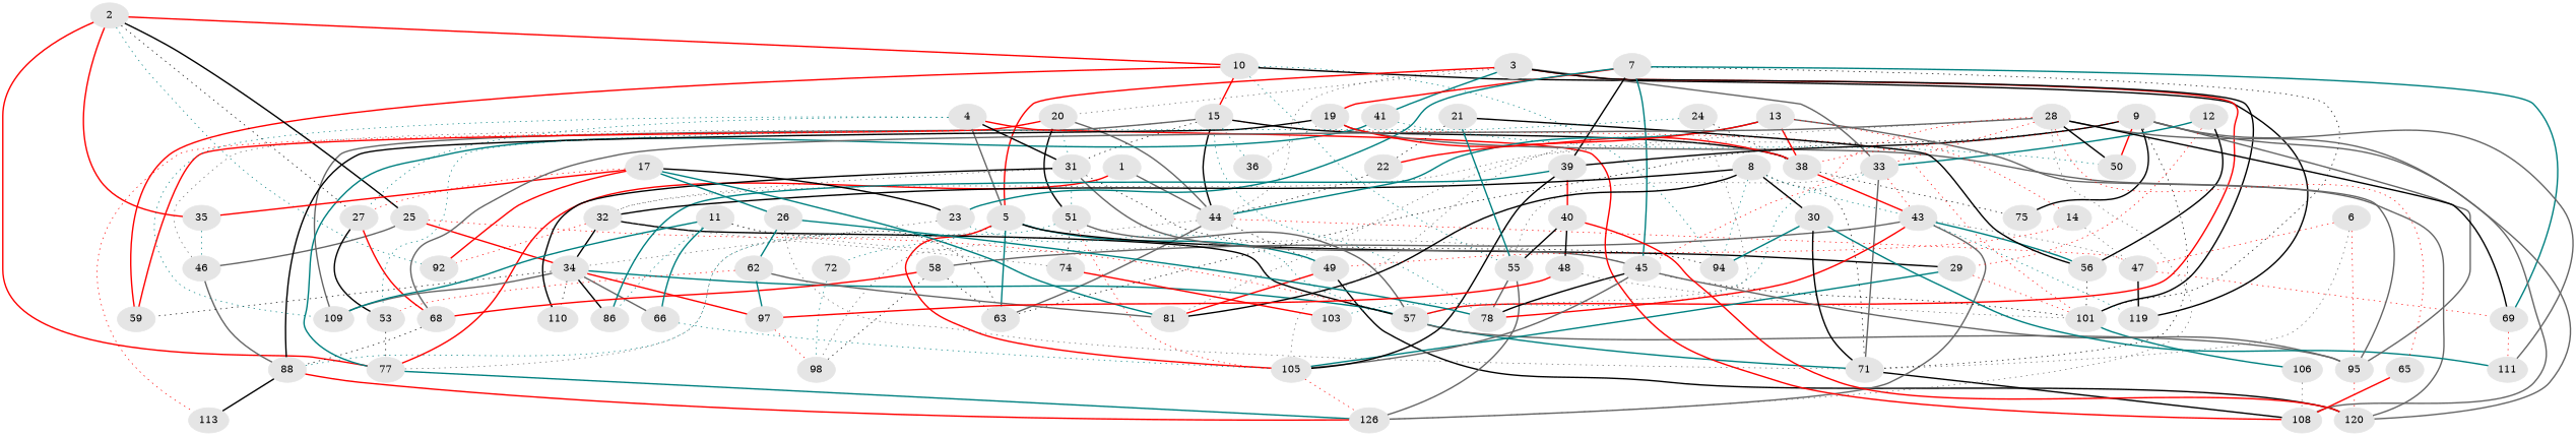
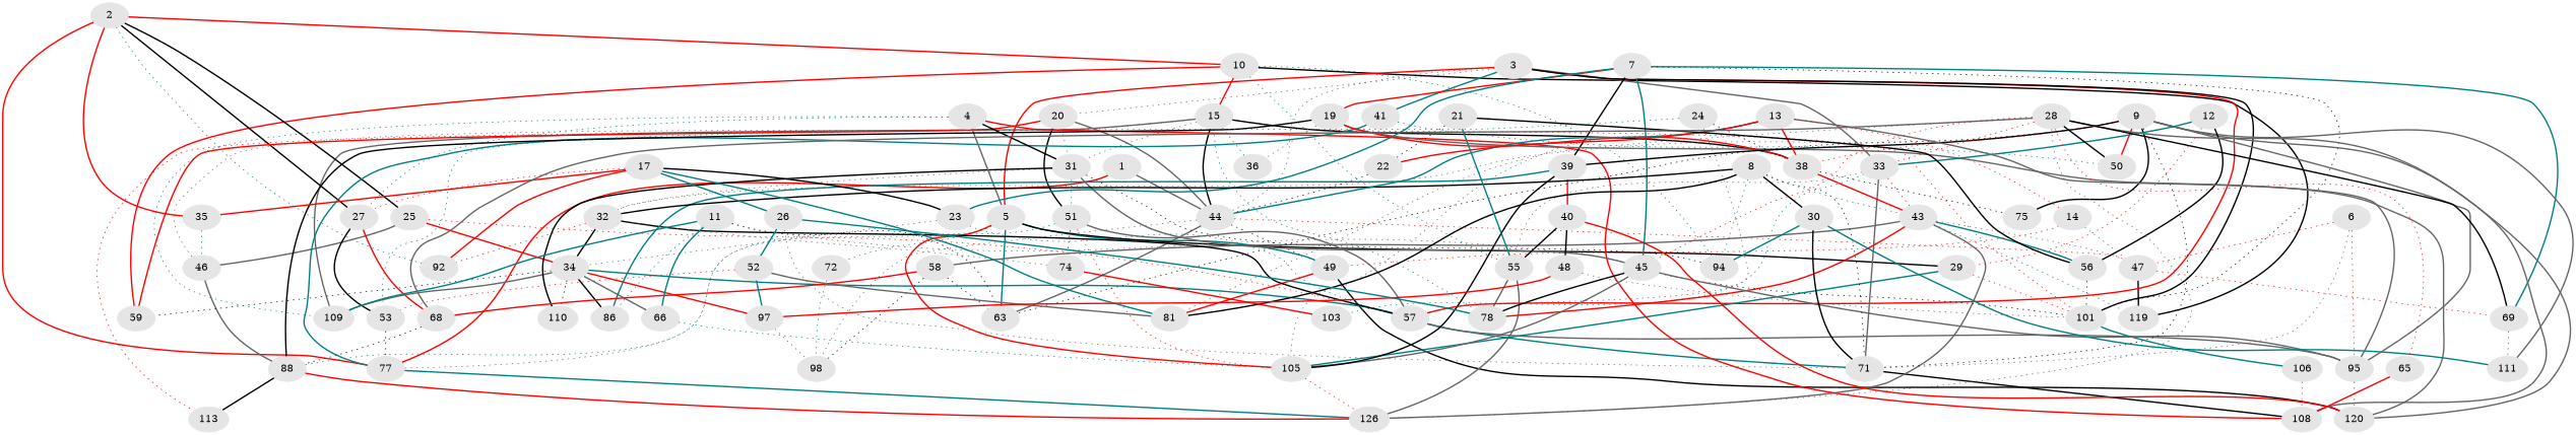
  graph {
    node [color=gray90 style=filled]
    edge [color=black style=bold]
    44 [super="+61"]
    49 [super="+128"]
    63 [super="+116"]
    47 [super="+90"]
    98
    1
    77 [super="+104"]
    126 [super="+127"]
    10 [super="+18"]
    94
    15 [super="+54"]
    55 [super="+91"]
    59
    119
    2
    25
    27 [super="+89"]
    35
    92
    57 [super="+117"]
    46 [super="+82"]
    34 [super="+84"]
    53 [super="+87"]
    68
    3 [super="+102"]
    5 [super="+64"]
    20 [super="+115"]
    33 [super="+62"]
    41
    101 [super="+107"]
    29
    72
    105 [super="+125"]
    31 [super="+85"]
    51 [super="+96"]
    113
    71 [super="+100"]
    43 [super="+124"]
    103
    50
    95
    106
    4 [super="+60"]
    108 [super="+118"]
    109
    45 [super="+99"]
    32 [super="+37"]
    110
    81 [super="+123"]
    120 [super="+121"]
    69
    6
    7 [super="+16"]
    19
    23 [super="+93"]
    39 [super="+67"]
    38 [super="+83"]
    36
    88 [super="+112"]
    86
    40
    78 [super="+122"]
    111
    8 [super="+80"]
    30
    74
    56
    58
    9 [super="+70"]
    75
    11 [super="+79"]
    66
    12
    13 [super="+114"]
    14
    22
    17 [super="+42"]
    26 [super="+76"]
-   52 [super="+129" label=62]
+   52 [super="+129"]
    21
    97
    24
    28 [super="+73"]
    65
    48
    44 -- 49 [style=dotted]
    44 -- 63 [color=gray40]
    44 -- 47 [color=red style=dotted]
    44 -- 98 [color=gray40 style=dotted]
    49 -- 81 [color=red]
    49 -- 120
    47 -- 119
    47 -- 69 [color=red style=dotted]
    1 -- 44 [color=gray40]
    1 -- 77 [color=red]
    77 -- 126 [color=teal]
    10 -- 94 [color=teal style=dotted]
    10 -- 15 [color=red]
    10 -- 55 [color=teal style=dotted]
    10 -- 59 [color=red]
    10 -- 119
    15 -- 44
    15 -- 46 [color=gray40 style=dotted]
    15 -- 101 [color=red style=dotted]
-   15 -- 31 [style=dotted]
+   15 -- 31 [color=gray40 style=dotted]
    15 -- 109 [color=gray40]
    15 -- 38
    15 -- 36 [color=teal style=dotted]
    15 -- 78 [color=teal style=dotted]
    55 -- 126 [color=gray40]
    55 -- 78 [color=gray40]
    2 -- 77 [color=red weight=2]
    2 -- 10 [color=red]
    2 -- 25
-   2 -- 27 [style=dotted]
+   2 -- 27
    2 -- 35 [color=red]
    2 -- 92 [color=teal style=dotted]
    25 -- 57 [color=red style=dotted]
    25 -- 46 [color=gray40]
    25 -- 34 [color=red]
    27 -- 53
    27 -- 68 [color=red]
    35 -- 46 [color=teal style=dotted]
    57 -- 71 [color=teal]
    57 -- 95 [color=gray40]
    46 -- 88 [color=gray40]
    34 -- 59 [style=dotted]
    34 -- 57 [color=teal]
    34 -- 109 [color=gray40]
    34 -- 110 [style=dotted]
    34 -- 86
    34 -- 66 [color=gray40]
    34 -- 97 [color=red]
    53 -- 77 [style=dotted]
    68 -- 88 [style=dotted]
    3 -- 44 [color=gray40 style=dotted]
    3 -- 57 [color=red]
    3 -- 5 [color=red]
    3 -- 20 [color=gray40 style=dotted]
    3 -- 33 [color=gray40]
    3 -- 41 [color=teal]
    3 -- 101 [weight=2]
    5 -- 49 [color=teal]
    5 -- 63 [color=teal]
    5 -- 77 [color=gray40 style=dotted]
    5 -- 29
    5 -- 72 [color=teal style=dotted]
    5 -- 105 [color=red]
    20 -- 44 [color=gray40]
    20 -- 59 [color=red]
    20 -- 31 [color=teal style=dotted]
    20 -- 51
    20 -- 113 [color=red style=dotted]
    33 -- 55 [color=gray40 style=dotted]
    33 -- 71 [color=gray40]
    33 -- 43 [color=red style=dotted]
    33 -- 103 [color=teal style=dotted]
    41 -- 77 [color=teal]
    41 -- 50 [color=teal style=dotted]
    101 -- 106 [color=teal]
    29 -- 101 [color=red style=dotted]
    29 -- 105 [color=teal]
    72 -- 98 [color=teal style=dotted]
    105 -- 126 [color=red style=dotted]
    31 -- 94 [style=dotted]
    31 -- 51 [color=teal style=dotted]
    31 -- 45 [color=gray40]
    31 -- 32 [color=gray40 style=dotted]
    31 -- 110
    51 -- 57 [color=gray40]
    51 -- 105 [color=red style=dotted weight=2]
    51 -- 88 [color=teal style=dotted]
    51 -- 74 [style=dotted]
    71 -- 108
    43 -- 47 [color=gray40 style=dotted]
    43 -- 126 [color=gray40]
    43 -- 119 [color=teal style=dotted]
    43 -- 78 [color=red]
    43 -- 56 [color=teal]
    43 -- 58 [color=gray40]
    95 -- 120 [color=red style=dotted]
    106 -- 108 [color=gray40 style=dotted]
    4 -- 27 [color=teal style=dotted]
    4 -- 5 [color=gray40]
    4 -- 31
    4 -- 108 [color=red]
    4 -- 109 [color=teal style=dotted]
    45 -- 101 [style=dotted]
    45 -- 105 [color=gray40]
    45 -- 95 [color=gray40]
    45 -- 78
    32 -- 92 [color=red style=dotted]
    32 -- 57
    32 -- 34
    32 -- 74 [color=gray40 style=dotted]
    69 -- 111 [color=red style=dotted]
    6 -- 47 [color=red style=dotted]
    6 -- 71 [color=gray40 style=dotted]
    6 -- 95 [color=red style=dotted]
    7 -- 101 [style=dotted]
    7 -- 45 [color=teal]
    7 -- 69 [color=teal]
    7 -- 19 [color=red]
    7 -- 23 [color=teal]
    7 -- 39
    19 -- 120 [color=gray40]
    19 -- 38 [color=red]
    19 -- 36 [color=gray40 style=dotted]
    19 -- 88
    23 -- 57 [color=teal style=dotted]
    23 -- 34 [color=gray40 style=dotted]
    39 -- 105
    39 -- 86 [color=teal]
    39 -- 40 [color=red]
    38 -- 43 [color=red]
    38 -- 75 [style=dotted]
    88 -- 126 [color=red]
    88 -- 113
    40 -- 55
    40 -- 120 [color=red]
    40 -- 48
    8 -- 94 [color=teal style=dotted]
    8 -- 71 [style=dotted]
    8 -- 43 [color=teal style=dotted]
    8 -- 32
    8 -- 81
    8 -- 30
    30 -- 94 [color=teal]
    30 -- 71
    30 -- 111 [color=teal]
    74 -- 103 [color=red]
    56 -- 101 [style=dotted]
    58 -- 63 [style=dotted]
    58 -- 98 [style=dotted]
    58 -- 68 [color=red]
    9 -- 63 [style=dotted]
    9 -- 71 [style=dotted]
    9 -- 50 [color=red]
    9 -- 95 [color=gray40]
    9 -- 108 [color=gray40]
    9 -- 32 [color=gray40 style=dotted]
    9 -- 39
    9 -- 38 [color=red style=dotted]
    9 -- 111 [color=gray40]
    9 -- 75
    11 -- 63 [style=dotted]
    11 -- 109 [color=teal]
    11 -- 45 [color=gray40 style=dotted weight=2]
    11 -- 86 [color=teal style=dotted]
    11 -- 66 [color=teal]
    66 -- 105 [color=teal style=dotted]
    12 -- 33 [color=teal]
    12 -- 29 [color=red style=dotted]
    12 -- 56
    13 -- 44 [color=teal]
    13 -- 105 [color=gray40 style=dotted]
    13 -- 95 [color=gray40]
    13 -- 38 [color=red]
    13 -- 14 [color=red style=dotted]
    13 -- 22 [color=red]
    14 -- 49 [color=red style=dotted]
    14 -- 47 [color=gray40 style=dotted]
    22 -- 44 [style=dotted]
    17 -- 27 [color=red style=dotted]
    17 -- 35 [color=red]
    17 -- 92 [color=red]
    17 -- 81 [color=teal]
    17 -- 23
    17 -- 26 [color=teal]
    26 -- 71 [color=gray40 style=dotted]
    26 -- 78 [color=teal]
    26 -- 52 [color=teal]
    52 -- 53 [color=red style=dotted]
    52 -- 81 [color=gray40]
    52 -- 97 [color=teal]
    21 -- 55 [color=teal]
    21 -- 56
    21 -- 22 [style=dotted]
-   97 -- 98 [color=red style=dotted]
+   97 -- 98 [color=gray40 style=dotted]
    24 -- 57 [color=gray40 style=dotted]
    24 -- 53 [color=teal style=dotted]
    24 -- 38 [style=dotted]
    28 -- 126 [color=gray40 style=dotted]
    28 -- 68 [color=gray40]
    28 -- 33 [color=red style=dotted]
    28 -- 50
    28 -- 45 [color=red style=dotted]
    28 -- 81 [color=gray40 style=dotted]
    28 -- 120 [color=gray40]
    28 -- 69
    28 -- 65 [color=red style=dotted]
    65 -- 108 [color=red]
    48 -- 101 [color=gray40 style=dotted]
    48 -- 97 [color=red]
  }
